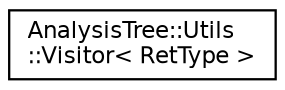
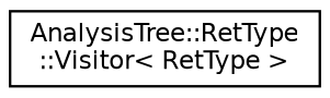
  digraph {
    rankdir=LR
-   n1 [color=black fillcolor=white fontname=Helvetica fontsize=10 height=0.2 label="AnalysisTree::Utils\l::Visitor\< RetType \>" shape=record style=filled width=0.4]
+   n1 [color=black fillcolor=white fontname=Helvetica fontsize=10 height=0.2 label="AnalysisTree::RetType\l::Visitor\< RetType \>" shape=record style=filled width=0.4]
  }
